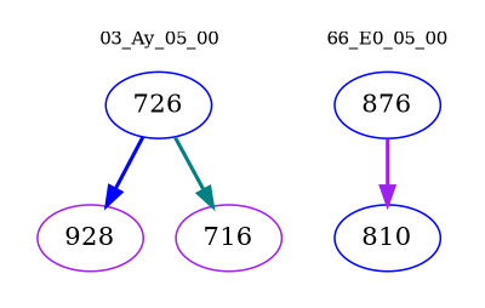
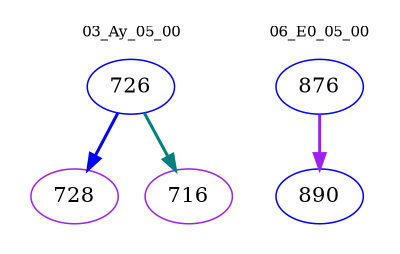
  digraph {
    node [color=blue]
    edge [style=bold]
    n1 [label=726]
-   n2 [color=purple label=928]
+   n2 [color=purple label=728]
    n3 [color=purple label=716]
    n4 [label=876]
-   n5 [label=810]
+   n5 [label=890]
    subgraph cluster_1 {
      color=white
      fontsize=10
      label="03_Ay_05_00"
      n1
      n2
      n3
    }
    subgraph cluster_2 {
      color=white
      fontsize=10
-     label="66_E0_05_00"
+     label="06_E0_05_00"
      n4
      n5
    }
    n1 -> n2 [color=blue]
    n1 -> n3 [color=teal]
    n4 -> n5 [color=purple]
  }
